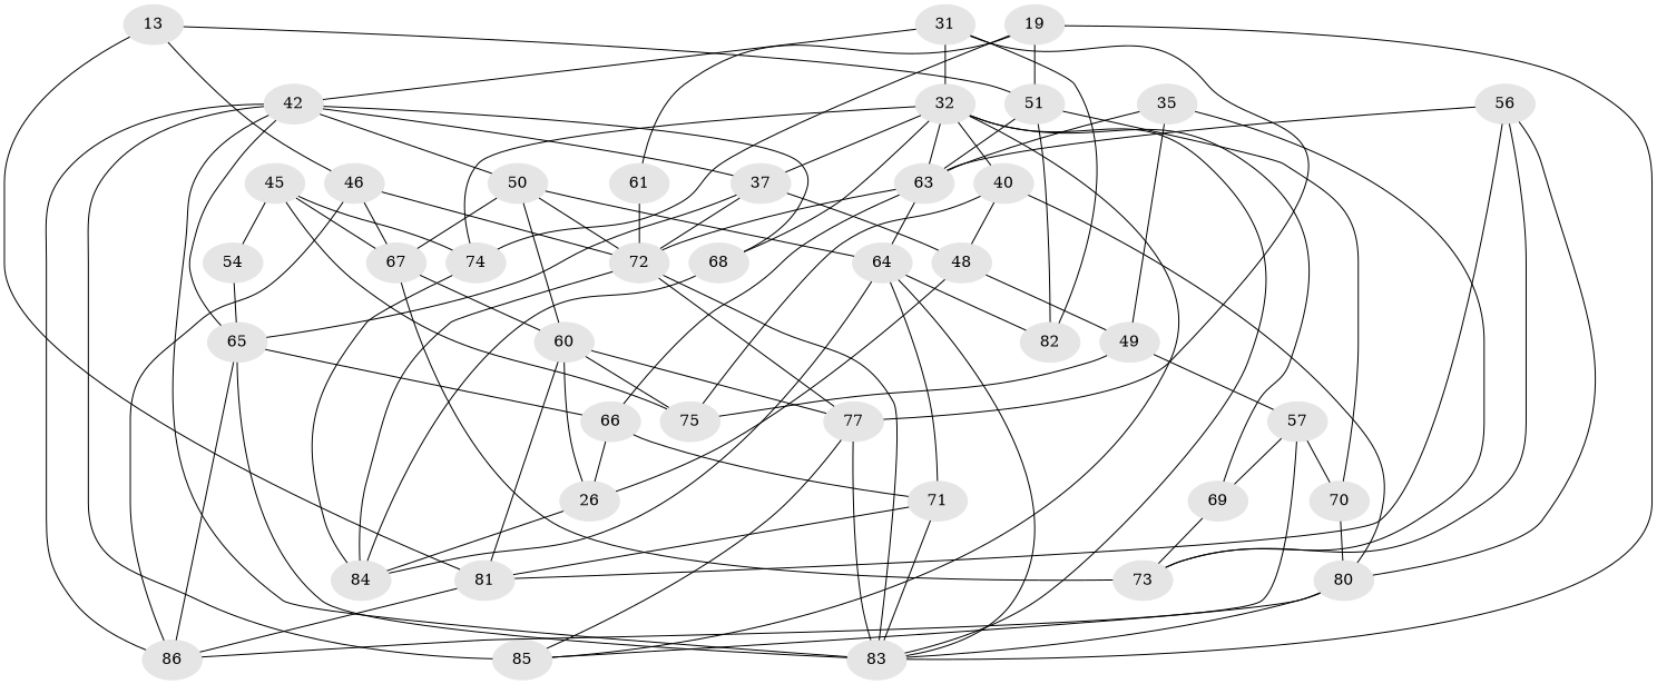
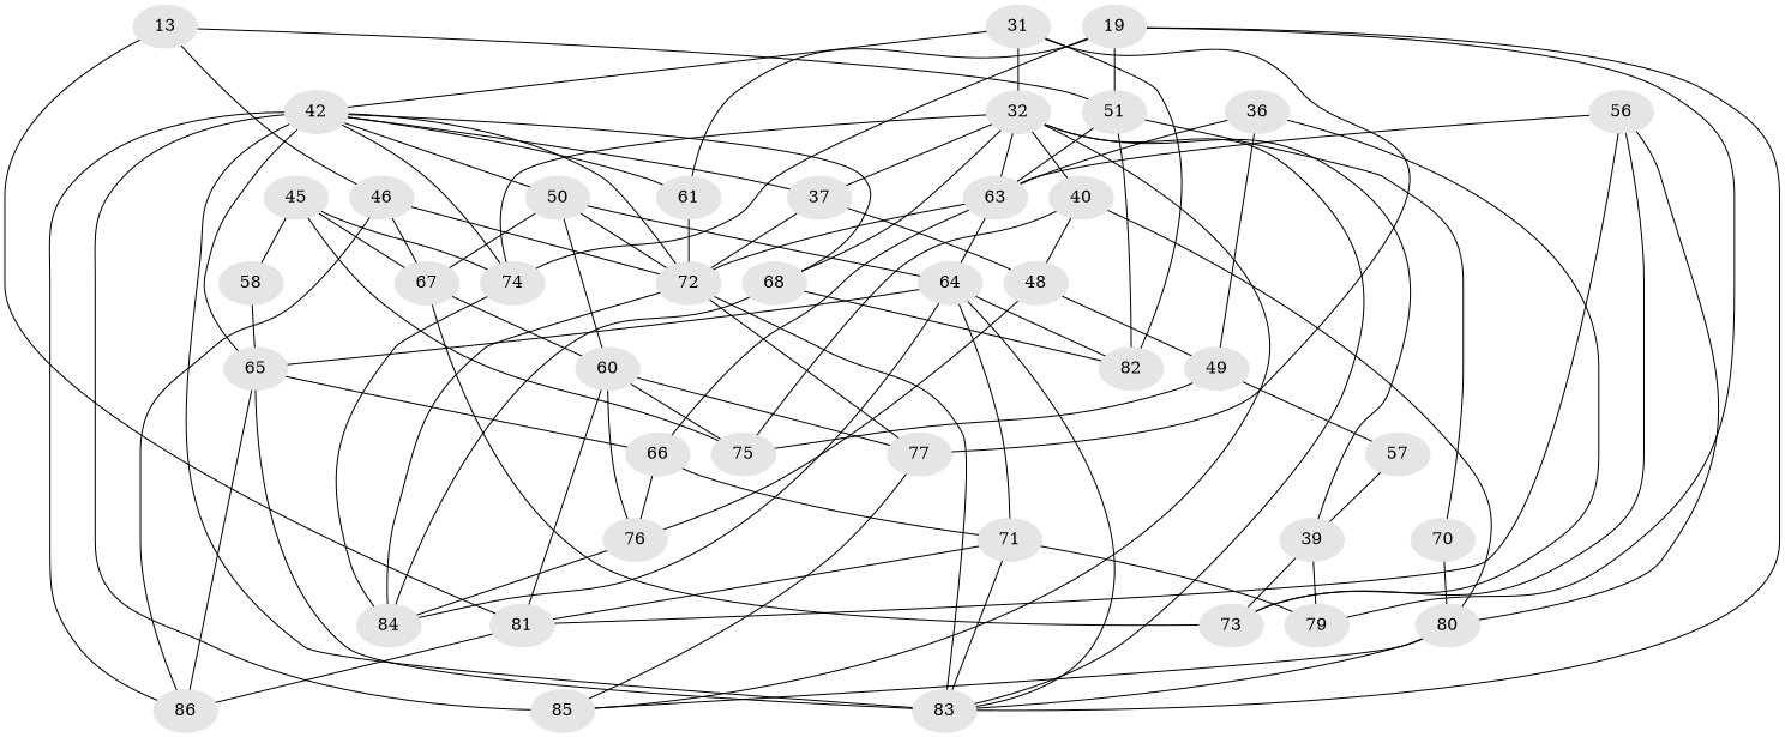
  graph {
    node [color=gray90 style=filled]
    13
    46
    51 [super="+20"]
    81 [super="+5"]
    72 [super="+9+18+54"]
    86 [super="+41"]
    67
    82
    63 [super="+8+29"]
    70
    19 [super="+2"]
    61
    74 [super="+52"]
+   79
    83 [super="+28+45+62+78"]
    84 [super="+38"]
    31 [super="+27"]
    32 [super="+10+12+21"]
    42 [super="+4+11+7+35+34"]
    77 [super="+53"]
    40 [super="+16"]
    n22 [label=37]
    68
-   69
+   69 [label=39]
    85 [super="+26"]
    50 [super="+24"]
    65 [super="+22+37"]
    48
    75
    80 [super="+55"]
-   58 [label=54]
+   58
    64 [super="+3+30+39"]
    66
    73
-   36 [label=35]
+   36
    49
    57
-   76 [label=26]
+   76
    60 [super="+25"]
    n40 [label=45]
    71 [super="+14"]
    56
    13 -- 46
    13 -- 51
    13 -- 81 [weight=2]
    46 -- 72
    46 -- 86
    46 -- 67
    51 -- 82
    51 -- 63
    51 -- 70
    81 -- 86
    72 -- 83 [weight=2]
    72 -- 84 [weight=2]
    72 -- 77 [weight=2]
    67 -- 73
    67 -- 60
    63 -- 72 [weight=2]
    63 -- 64
    63 -- 66
    70 -- 80 [weight=2]
    19 -- 51 [weight=2]
    19 -- 61
    19 -- 74
+   19 -- 79
    19 -- 83
    61 -- 72 [weight=2]
    74 -- 84 [weight=2]
    31 -- 82
    31 -- 32 [weight=2]
    31 -- 42 [weight=2]
    31 -- 77
    32 -- 63
    32 -- 74
    32 -- 83
    32 -- 40
    32 -- n22
    32 -- 68
    32 -- 69
    32 -- 85
+   42 -- 72
    42 -- 86
+   42 -- 61
+   42 -- 74
    42 -- 83 [weight=3]
    42 -- n22
    42 -- 68
    42 -- 85 [weight=3]
    42 -- 50
    42 -- 65
-   77 -- 83
    77 -- 85
    40 -- 48
    40 -- 75
    40 -- 80
    n22 -- 72
    n22 -- 48
+   68 -- 82
    68 -- 84
+   69 -- 79
    69 -- 73
    50 -- 72
    50 -- 67
    50 -- 64 [weight=2]
    50 -- 60
    65 -- 86 [weight=2]
    65 -- 83 [weight=2]
    65 -- 66
    48 -- 49
    48 -- 76
    80 -- 83
    80 -- 85
    58 -- 65
    64 -- 82
    64 -- 83 [weight=2]
    64 -- 84 [weight=2]
-   n22 -- 65
+   64 -- 65
    64 -- 71
    66 -- 76
    66 -- 71
    36 -- 63
    36 -- 73
    36 -- 49
    49 -- 75
    49 -- 57
-   57 -- 86
-   57 -- 70
    57 -- 69
    76 -- 84
    60 -- 81
    60 -- 77
    60 -- 75
    60 -- 76
    n40 -- 67
    n40 -- 74
    n40 -- 75
    n40 -- 58
    71 -- 81
+   71 -- 79 [weight=2]
    71 -- 83
    56 -- 81
    56 -- 63
    56 -- 80
    56 -- 73
  }
